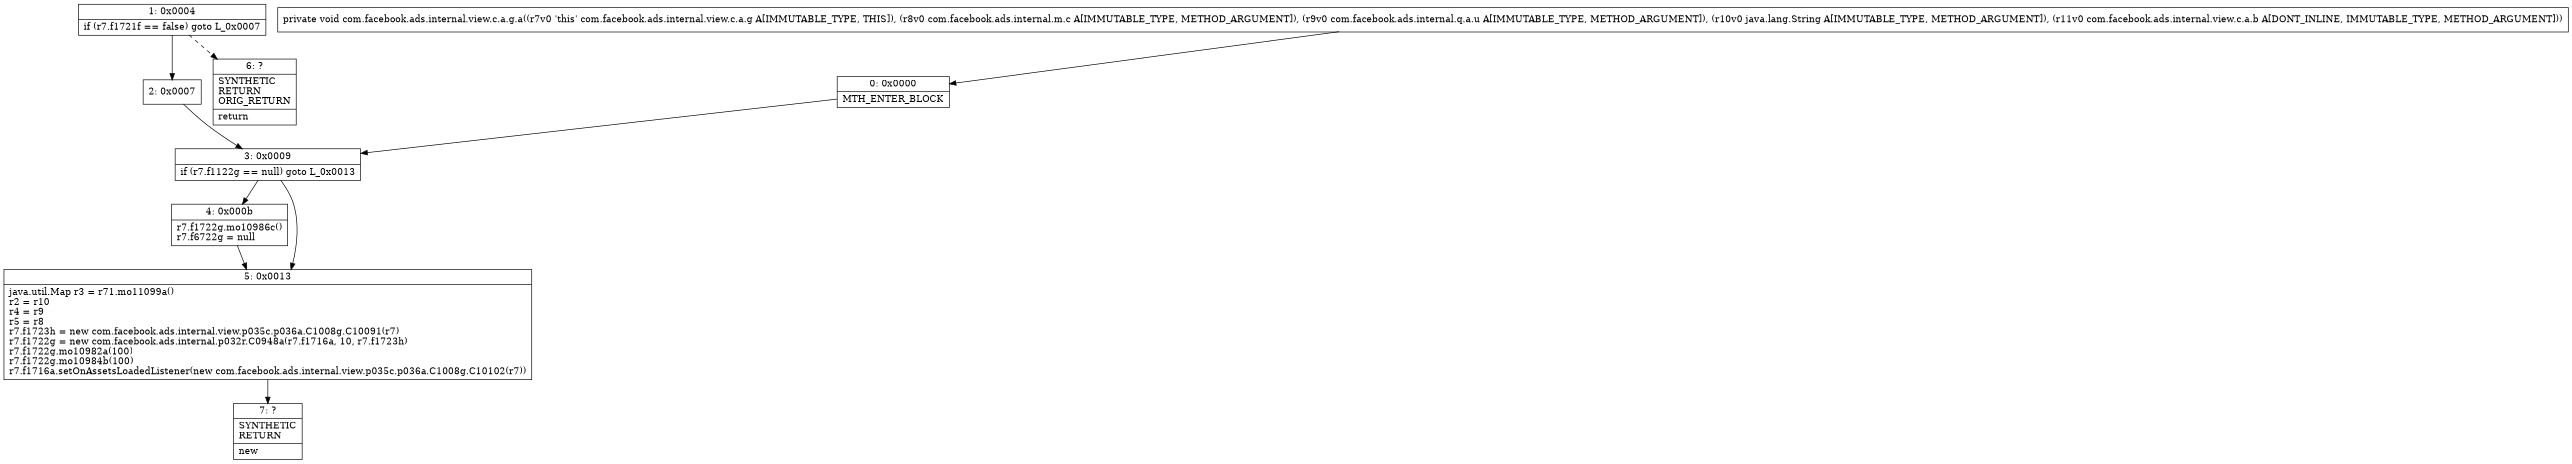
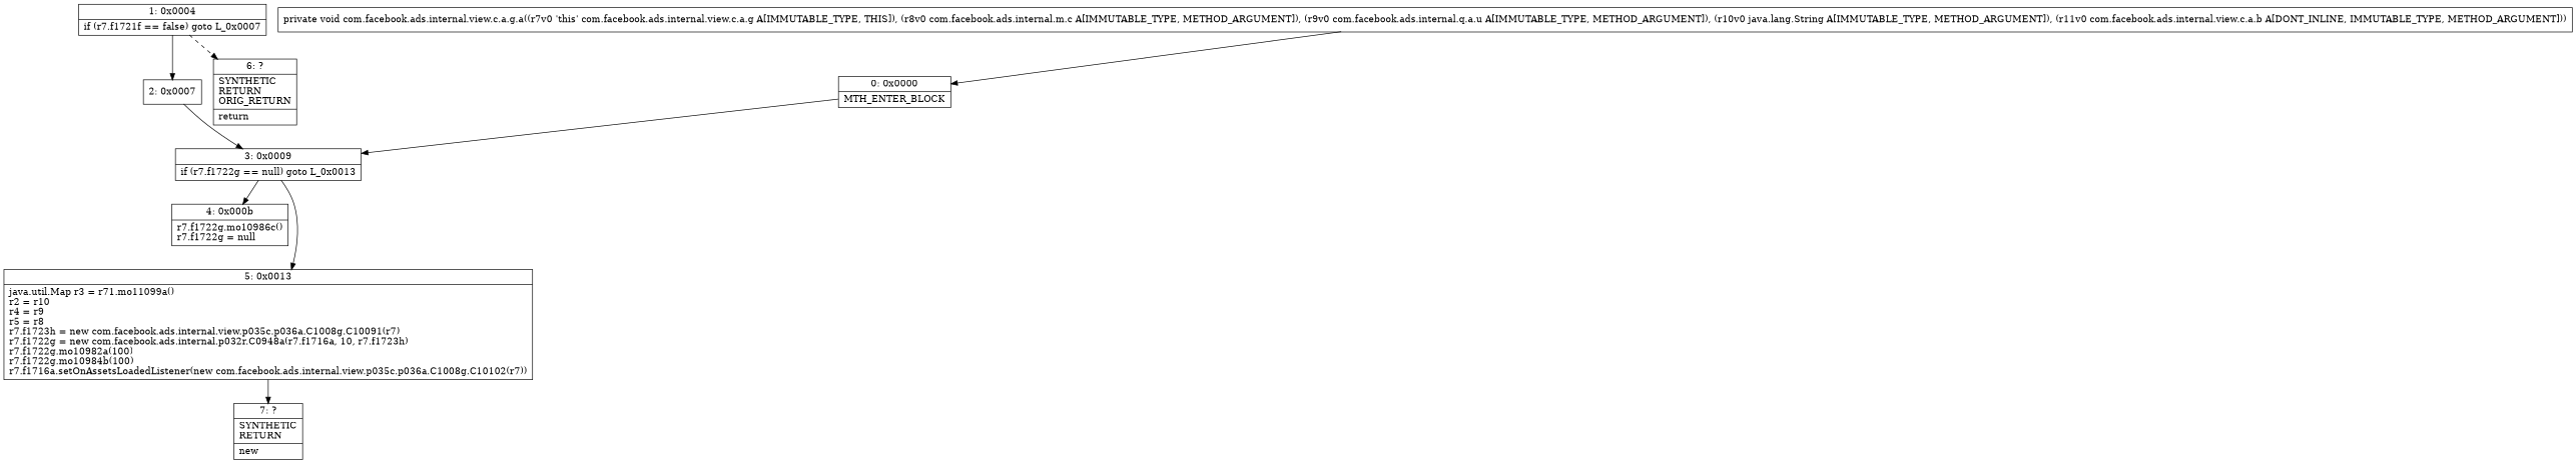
  digraph {
    node [shape=record]
    n1 [label="{0\:\ 0x0000|MTH_ENTER_BLOCK\l}"]
-   n2 [label="{3\:\ 0x0009|if (r7.f1122g == null) goto L_0x0013\l}"]
+   n2 [label="{3\:\ 0x0009|if (r7.f1722g == null) goto L_0x0013\l}"]
    n3 [label="{1\:\ 0x0004|if (r7.f1721f == false) goto L_0x0007\l}"]
    n4 [label="{2\:\ 0x0007}"]
    n5 [label="{6\:\ ?|SYNTHETIC\lRETURN\lORIG_RETURN\l|return\l}"]
-   n6 [label="{4\:\ 0x000b|r7.f1722g.mo10986c()\lr7.f6722g = null\l}"]
+   n6 [label="{4\:\ 0x000b|r7.f1722g.mo10986c()\lr7.f1722g = null\l}"]
    n7 [label="{5\:\ 0x0013|java.util.Map r3 = r71.mo11099a()\lr2 = r10\lr4 = r9\lr5 = r8\lr7.f1723h = new com.facebook.ads.internal.view.p035c.p036a.C1008g.C10091(r7)\lr7.f1722g = new com.facebook.ads.internal.p032r.C0948a(r7.f1716a, 10, r7.f1723h)\lr7.f1722g.mo10982a(100)\lr7.f1722g.mo10984b(100)\lr7.f1716a.setOnAssetsLoadedListener(new com.facebook.ads.internal.view.p035c.p036a.C1008g.C10102(r7))\l}"]
    n8 [label="{7\:\ ?|SYNTHETIC\lRETURN\l|new\l}"]
    n9 [label="{private void com.facebook.ads.internal.view.c.a.g.a((r7v0 'this' com.facebook.ads.internal.view.c.a.g A[IMMUTABLE_TYPE, THIS]), (r8v0 com.facebook.ads.internal.m.c A[IMMUTABLE_TYPE, METHOD_ARGUMENT]), (r9v0 com.facebook.ads.internal.q.a.u A[IMMUTABLE_TYPE, METHOD_ARGUMENT]), (r10v0 java.lang.String A[IMMUTABLE_TYPE, METHOD_ARGUMENT]), (r11v0 com.facebook.ads.internal.view.c.a.b A[DONT_INLINE, IMMUTABLE_TYPE, METHOD_ARGUMENT])) }"]
    n1 -> n2
    n2 -> n6 [style=solid]
    n2 -> n7
    n3 -> n4
    n3 -> n5 [style=dashed]
    n4 -> n2
-   n6 -> n7
    n7 -> n8
    n9 -> n1
  }
